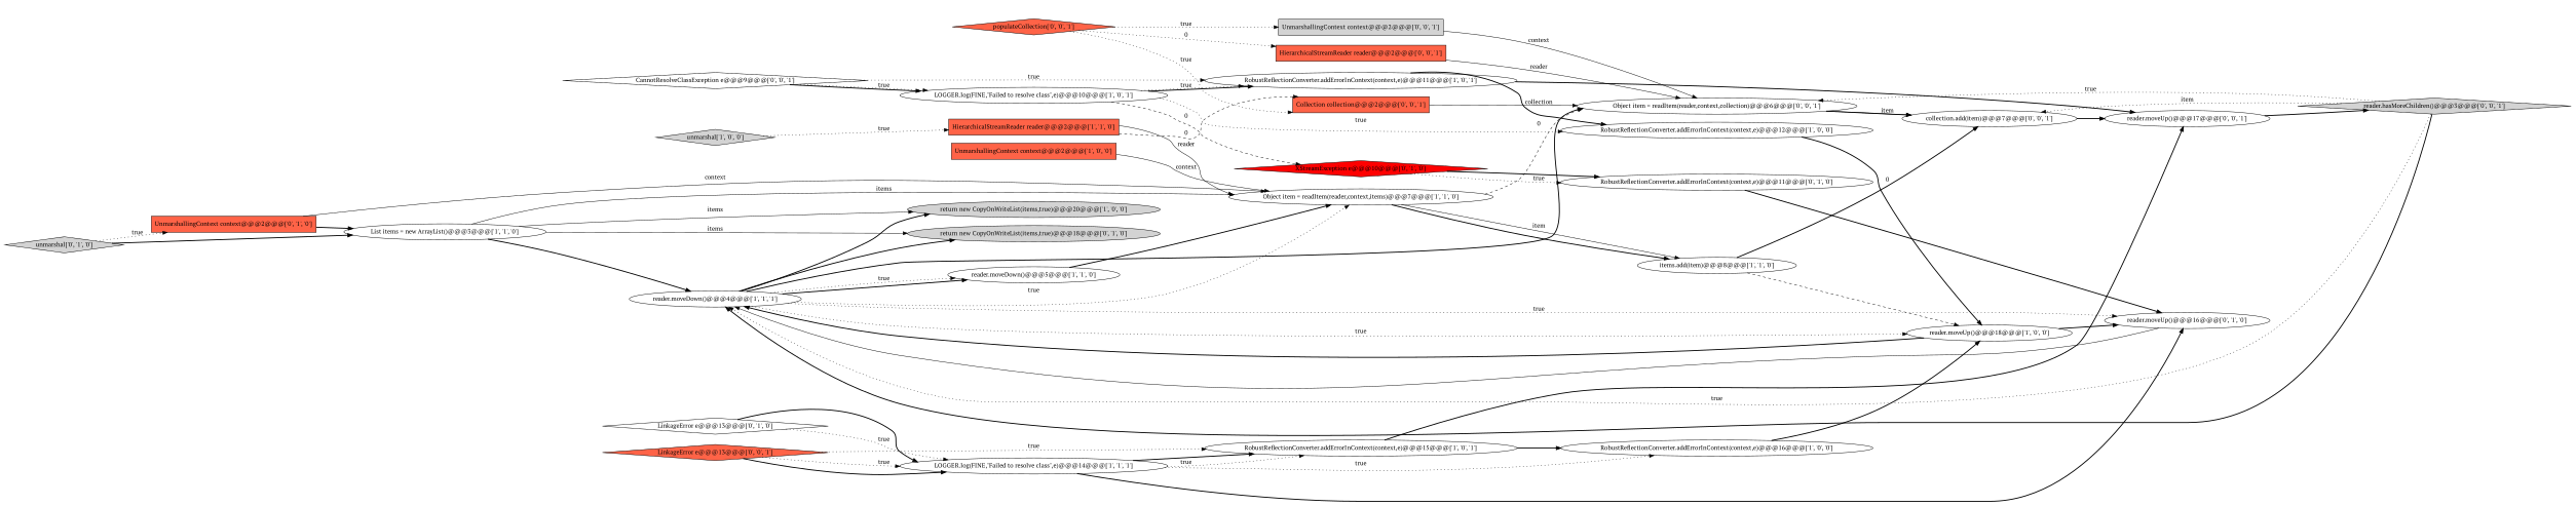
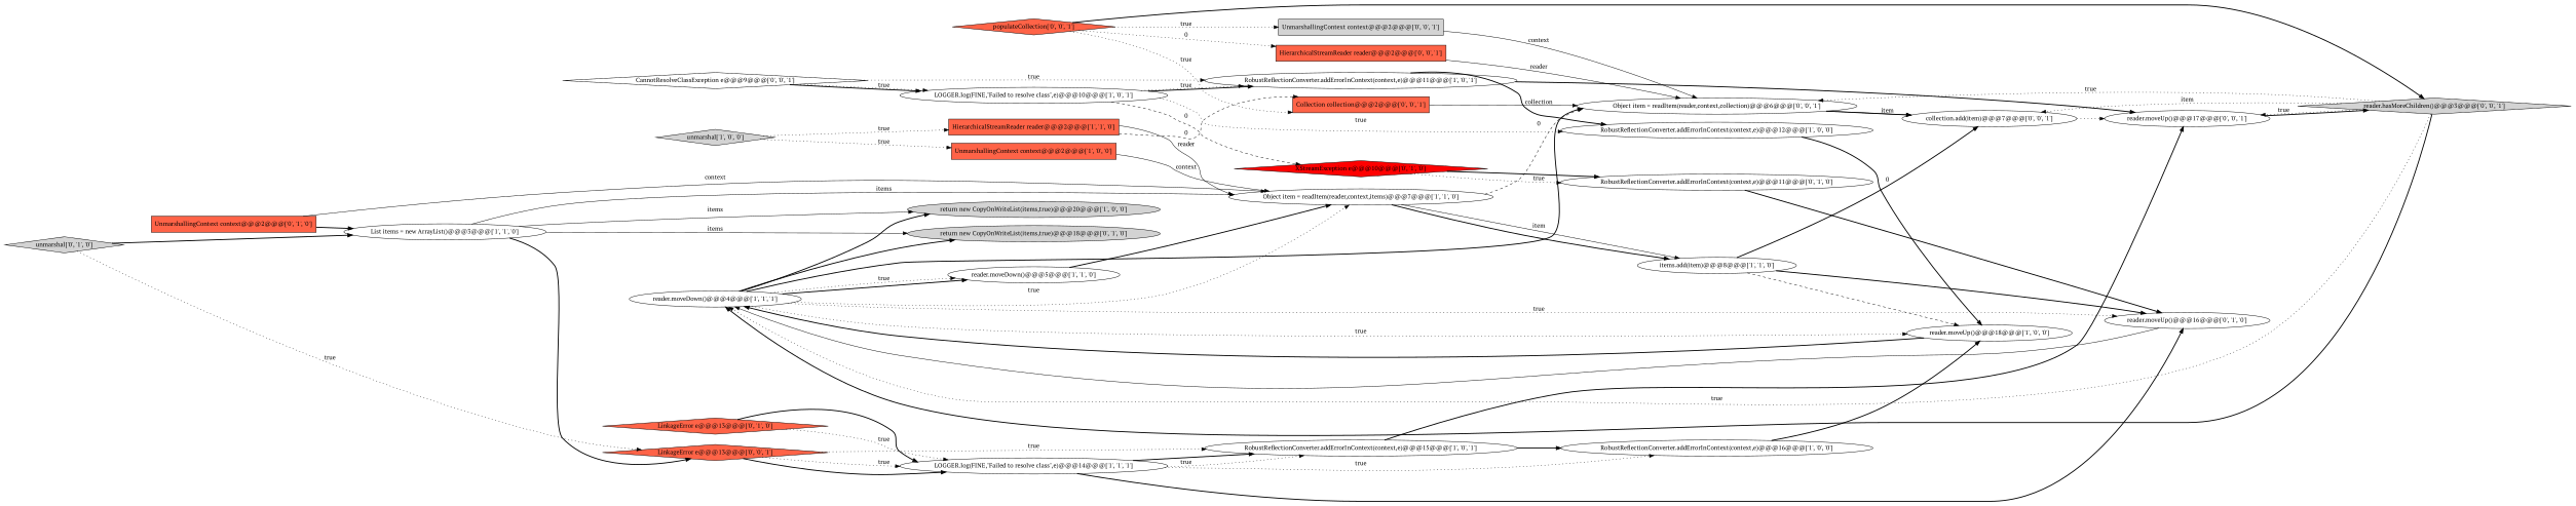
  digraph {
    fontname="PT Serif"
    rankdir=LR
    node [fillcolor=white fontname="PT Serif" shape=ellipse style=filled]
    edge [fontname="PT Serif" style=bold]
    n1 [label="List items = new ArrayList()@@@3@@@['1', '1', '0']"]
    n2 [fillcolor=lightgray label="return new CopyOnWriteList(items,true)@@@18@@@['0', '1', '0']"]
    n3 [fillcolor=lightgray label="return new CopyOnWriteList(items,true)@@@20@@@['1', '0', '0']"]
    n4 [label="reader.moveDown()@@@4@@@['1', '1', '1']"]
    n5 [label="Object item = readItem(reader,context,items)@@@7@@@['1', '1', '0']"]
    n6 [label="reader.moveUp()@@@16@@@['0', '1', '0']"]
    n7 [label="Object item = readItem(reader,context,collection)@@@6@@@['0', '0', '1']"]
    n8 [label="reader.moveUp()@@@18@@@['1', '0', '0']"]
    n9 [label="reader.moveDown()@@@5@@@['1', '1', '0']"]
    n10 [label="items.add(item)@@@8@@@['1', '1', '0']"]
    n11 [fillcolor=tomato label="HierarchicalStreamReader reader@@@2@@@['0', '0', '1']" shape=box]
    n12 [label="collection.add(item)@@@7@@@['0', '0', '1']"]
    n13 [fillcolor=tomato label="populateCollection['0', '0', '1']" shape=diamond]
    n14 [fillcolor=tomato label="Collection collection@@@2@@@['0', '0', '1']" shape=box]
    n15 [fillcolor=lightgray label="reader.hasMoreChildren()@@@3@@@['0', '0', '1']" shape=diamond]
    n16 [fillcolor=lightgray label="UnmarshallingContext context@@@2@@@['0', '0', '1']" shape=box]
    n17 [label="reader.moveUp()@@@17@@@['0', '0', '1']"]
    n18 [fillcolor=tomato label="HierarchicalStreamReader reader@@@2@@@['1', '1', '0']" shape=box]
    n19 [label="RobustReflectionConverter.addErrorInContext(context,e)@@@11@@@['1', '0', '1']"]
    n20 [label="RobustReflectionConverter.addErrorInContext(context,e)@@@12@@@['1', '0', '0']"]
    n21 [fillcolor=red label="XStreamException e@@@10@@@['0', '1', '0']" shape=diamond]
    n22 [label="RobustReflectionConverter.addErrorInContext(context,e)@@@11@@@['0', '1', '0']"]
-   n23 [label="LinkageError e@@@13@@@['0', '1', '0']" shape=diamond]
+   n23 [fillcolor=tomato label="LinkageError e@@@13@@@['0', '1', '0']" shape=diamond]
    n24 [label="LOGGER.log(FINE,\"Failed to resolve class\",e)@@@14@@@['1', '1', '1']"]
    n25 [label="RobustReflectionConverter.addErrorInContext(context,e)@@@15@@@['1', '0', '1']"]
    n26 [label="RobustReflectionConverter.addErrorInContext(context,e)@@@16@@@['1', '0', '0']"]
    n27 [fillcolor=tomato label="UnmarshallingContext context@@@2@@@['1', '0', '0']" shape=box]
    n28 [fillcolor=tomato label="UnmarshallingContext context@@@2@@@['0', '1', '0']" shape=box]
    n29 [fillcolor=lightgray label="unmarshal['0', '1', '0']" shape=diamond]
    n30 [fillcolor=tomato label="LinkageError e@@@13@@@['0', '0', '1']" shape=diamond]
    n31 [fillcolor=lightgray label="unmarshal['1', '0', '0']" shape=diamond]
    n32 [label="CannotResolveClassException e@@@9@@@['0', '0', '1']" shape=diamond]
    n33 [label="LOGGER.log(FINE,\"Failed to resolve class\",e)@@@10@@@['1', '0', '1']"]
    n1 -> n2 [label=items style=solid]
    n1 -> n3 [label=items style=solid]
-   n1 -> n4
+   n1 -> n30
    n1 -> n5 [label=items style=solid]
    n4 -> n2
    n4 -> n3
    n4 -> n5 [label=true style=dotted]
    n4 -> n6 [label=true style=dotted]
    n4 -> n7
    n4 -> n8 [label=true style=dotted]
    n4 -> n9
    n4 -> n9 [label=true style=dotted]
    n5 -> n7 [label=0 style=dashed]
    n5 -> n10 [label=item style=solid]
    n5 -> n10
    n6 -> n4 [style=solid]
    n7 -> n12
    n7 -> n12 [label=item style=solid]
    n8 -> n4
    n9 -> n5
-   n8 -> n6
+   n10 -> n6
    n10 -> n8 [style=dashed]
    n10 -> n12 [label=0]
    n11 -> n7 [label=reader style=solid]
-   n12 -> n17
+   n12 -> n17 [style=dotted]
    n13 -> n11 [label=0 style=dotted]
    n13 -> n14 [label=true style=dotted]
+   n13 -> n15
    n13 -> n16 [label=true style=dotted]
    n14 -> n7 [label=collection style=solid]
    n15 -> n4 [label=true style=dotted]
    n15 -> n4
    n15 -> n7 [label=true style=dotted]
    n15 -> n12 [label=item style=dotted]
+   n15 -> n17 [label=true style=dotted]
    n16 -> n7 [label=context style=solid]
    n17 -> n15
    n18 -> n5 [label=reader style=solid]
    n18 -> n14 [label=0 style=dashed]
    n19 -> n17
    n19 -> n20
    n20 -> n8
    n21 -> n22 [label=true style=dotted]
    n21 -> n22
    n22 -> n6
    n23 -> n24
    n23 -> n24 [label=true style=dotted]
    n24 -> n6
    n24 -> n25 [label=true style=dotted]
    n24 -> n25
    n24 -> n26 [label=true style=dotted]
    n25 -> n17
    n25 -> n26
    n26 -> n8
    n27 -> n5 [label=context style=solid]
    n28 -> n1
    n28 -> n5 [label=context style=solid]
    n29 -> n1
-   n29 -> n28 [label=true style=dotted]
+   n29 -> n30 [label=true style=dotted]
    n30 -> n24
    n30 -> n24 [label=true style=dotted]
    n30 -> n25 [label=true style=dotted]
    n31 -> n18 [label=true style=dotted]
+   n31 -> n27 [label=true style=dotted]
    n32 -> n19 [label=true style=dotted]
    n32 -> n33
    n32 -> n33 [label=true style=dotted]
    n33 -> n19
    n33 -> n19 [label=true style=dotted]
    n33 -> n20 [label=true style=dotted]
    n33 -> n21 [label=0 style=dashed]
  }
